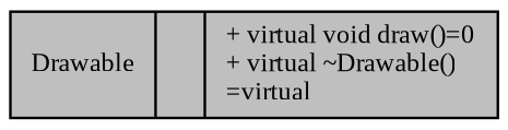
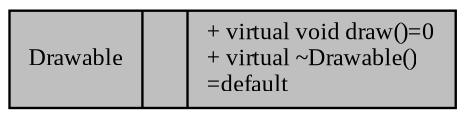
  digraph {
    rankdir=LR
    fontname="Liberation Serif"
-   n1 [color=black fillcolor=grey75 fontcolor=black fontname="Liberation Serif" fontsize=10 height=0.2 label="{Drawable\n||+ virtual void draw()=0\l+ virtual ~Drawable()\l=virtual\l}" shape=record style=filled width=0.4]
+   n1 [color=black fillcolor=grey75 fontcolor=black fontname="Liberation Serif" fontsize=10 height=0.2 label="{Drawable\n||+ virtual void draw()=0\l+ virtual ~Drawable()\l=default\l}" shape=record style=filled width=0.4]
  }
